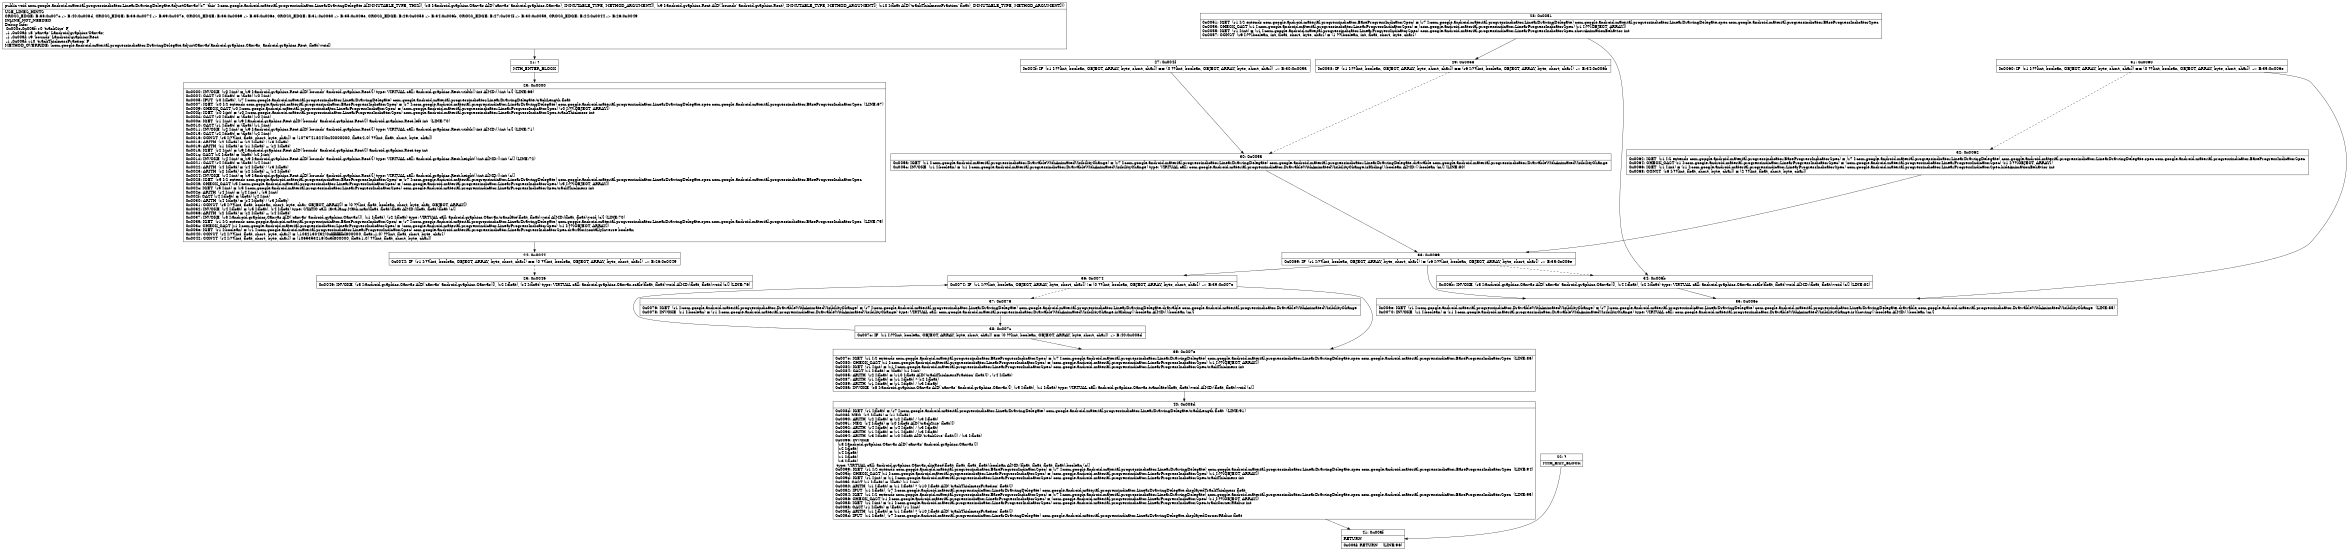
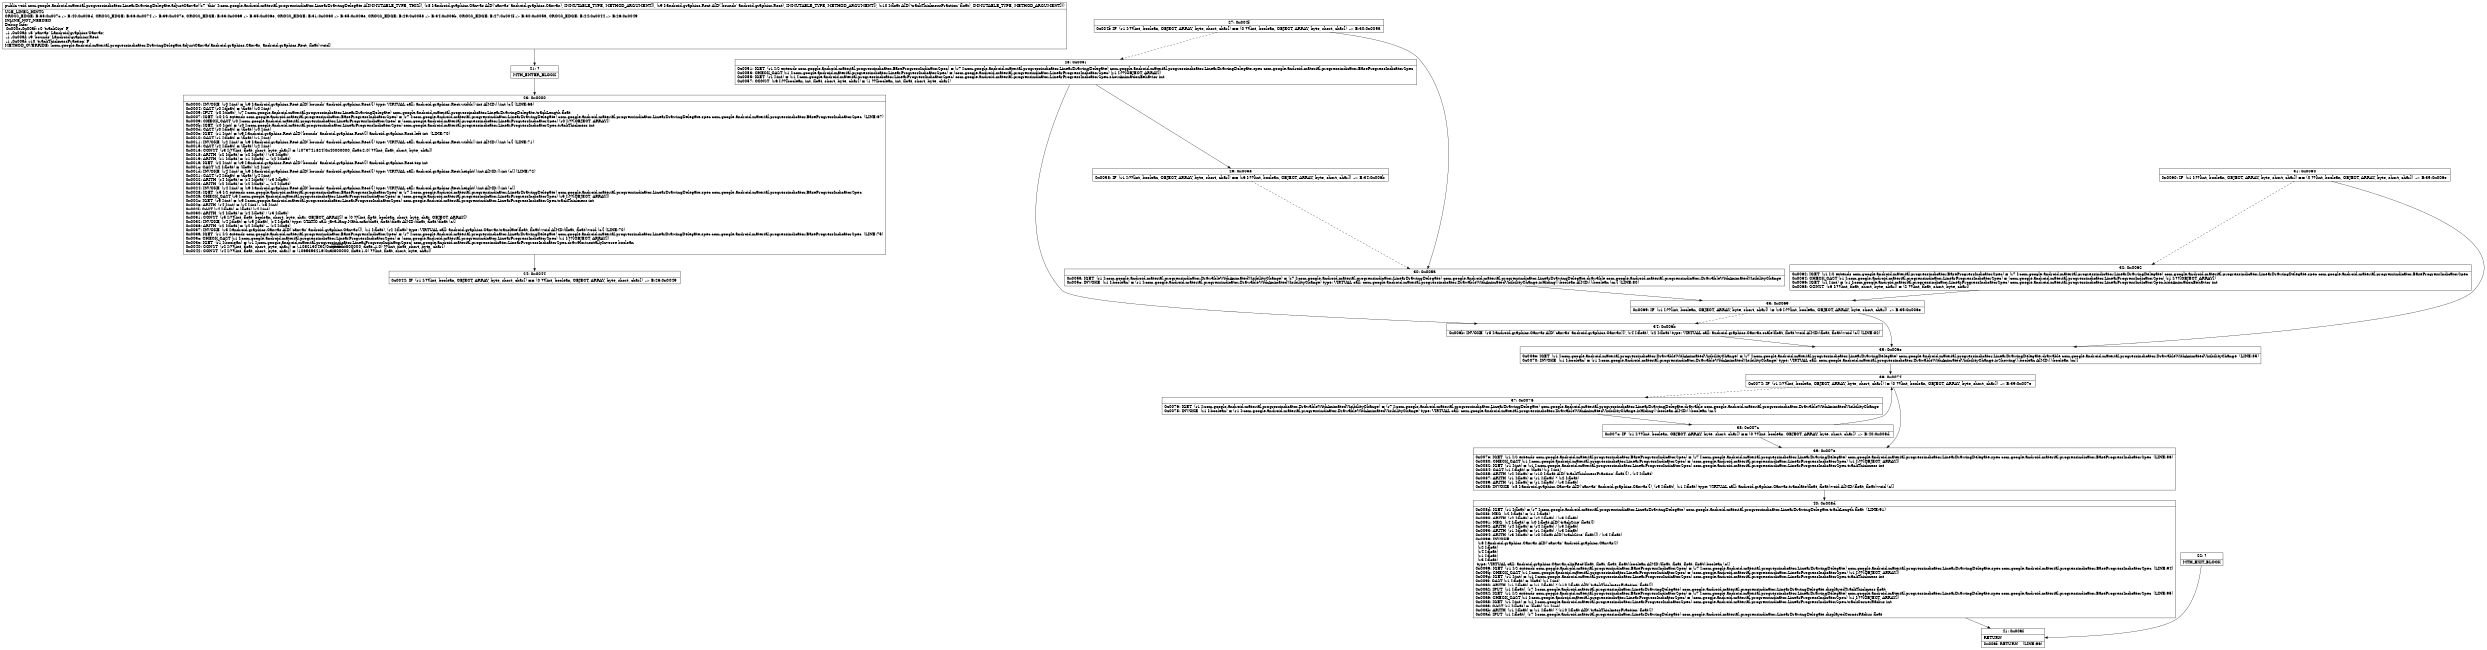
  digraph {
    node [shape=record]
    n1 [label="{21\:\ ?|MTH_ENTER_BLOCK\l}"]
    n2 [label="{23\:\ 0x0000|0x0000: INVOKE  (r0 I:int) = (r9 I:android.graphics.Rect A[D('bounds' android.graphics.Rect)]) type: VIRTUAL call: android.graphics.Rect.width():int A[MD:():int (c)] (LINE:66)\l0x0004: CAST (r0 I:float) = (float) (r0 I:int) \l0x0005: IPUT  (r0 I:float), (r7 I:com.google.android.material.progressindicator.LinearDrawingDelegate) com.google.android.material.progressindicator.LinearDrawingDelegate.trackLength float \l0x0007: IGET  (r0 I:S extends com.google.android.material.progressindicator.BaseProgressIndicatorSpec) = (r7 I:com.google.android.material.progressindicator.LinearDrawingDelegate) com.google.android.material.progressindicator.LinearDrawingDelegate.spec com.google.android.material.progressindicator.BaseProgressIndicatorSpec  (LINE:67)\l0x0009: CHECK_CAST (r0 I:com.google.android.material.progressindicator.LinearProgressIndicatorSpec) = (com.google.android.material.progressindicator.LinearProgressIndicatorSpec) (r0 I:??[OBJECT, ARRAY]) \l0x000b: IGET  (r0 I:int) = (r0 I:com.google.android.material.progressindicator.LinearProgressIndicatorSpec) com.google.android.material.progressindicator.LinearProgressIndicatorSpec.trackThickness int \l0x000d: CAST (r0 I:float) = (float) (r0 I:int) \l0x000e: IGET  (r1 I:int) = (r9 I:android.graphics.Rect A[D('bounds' android.graphics.Rect)]) android.graphics.Rect.left int  (LINE:70)\l0x0010: CAST (r1 I:float) = (float) (r1 I:int) \l0x0011: INVOKE  (r2 I:int) = (r9 I:android.graphics.Rect A[D('bounds' android.graphics.Rect)]) type: VIRTUAL call: android.graphics.Rect.width():int A[MD:():int (c)] (LINE:71)\l0x0015: CAST (r2 I:float) = (float) (r2 I:int) \l0x0016: CONST  (r3 I:??[int, float, short, byte, char]) = (1073741824(0x40000000, float:2.0) ??[int, float, short, byte, char]) \l0x0018: ARITH  (r2 I:float) = (r2 I:float) \/ (r3 I:float) \l0x0019: ARITH  (r1 I:float) = (r1 I:float) + (r2 I:float) \l0x001a: IGET  (r2 I:int) = (r9 I:android.graphics.Rect A[D('bounds' android.graphics.Rect)]) android.graphics.Rect.top int \l0x001c: CAST (r2 I:float) = (float) (r2 I:int) \l0x001d: INVOKE  (r4 I:int) = (r9 I:android.graphics.Rect A[D('bounds' android.graphics.Rect)]) type: VIRTUAL call: android.graphics.Rect.height():int A[MD:():int (c)] (LINE:72)\l0x0021: CAST (r4 I:float) = (float) (r4 I:int) \l0x0022: ARITH  (r4 I:float) = (r4 I:float) \/ (r3 I:float) \l0x0023: ARITH  (r2 I:float) = (r2 I:float) + (r4 I:float) \l0x0024: INVOKE  (r4 I:int) = (r9 I:android.graphics.Rect A[D('bounds' android.graphics.Rect)]) type: VIRTUAL call: android.graphics.Rect.height():int A[MD:():int (c)]\l0x0028: IGET  (r5 I:S extends com.google.android.material.progressindicator.BaseProgressIndicatorSpec) = (r7 I:com.google.android.material.progressindicator.LinearDrawingDelegate) com.google.android.material.progressindicator.LinearDrawingDelegate.spec com.google.android.material.progressindicator.BaseProgressIndicatorSpec \l0x002a: CHECK_CAST (r5 I:com.google.android.material.progressindicator.LinearProgressIndicatorSpec) = (com.google.android.material.progressindicator.LinearProgressIndicatorSpec) (r5 I:??[OBJECT, ARRAY]) \l0x002c: IGET  (r5 I:int) = (r5 I:com.google.android.material.progressindicator.LinearProgressIndicatorSpec) com.google.android.material.progressindicator.LinearProgressIndicatorSpec.trackThickness int \l0x002e: ARITH  (r4 I:int) = (r4 I:int) \- (r5 I:int) \l0x002f: CAST (r4 I:float) = (float) (r4 I:int) \l0x0030: ARITH  (r4 I:float) = (r4 I:float) \/ (r3 I:float) \l0x0031: CONST  (r5 I:??[int, float, boolean, short, byte, char, OBJECT, ARRAY]) = (0 ??[int, float, boolean, short, byte, char, OBJECT, ARRAY]) \l0x0032: INVOKE  (r4 I:float) = (r5 I:float), (r4 I:float) type: STATIC call: java.lang.Math.max(float, float):float A[MD:(float, float):float (c)]\l0x0036: ARITH  (r2 I:float) = (r2 I:float) + (r4 I:float) \l0x0037: INVOKE  (r8 I:android.graphics.Canvas A[D('canvas' android.graphics.Canvas)]), (r1 I:float), (r2 I:float) type: VIRTUAL call: android.graphics.Canvas.translate(float, float):void A[MD:(float, float):void (c)] (LINE:70)\l0x003a: IGET  (r1 I:S extends com.google.android.material.progressindicator.BaseProgressIndicatorSpec) = (r7 I:com.google.android.material.progressindicator.LinearDrawingDelegate) com.google.android.material.progressindicator.LinearDrawingDelegate.spec com.google.android.material.progressindicator.BaseProgressIndicatorSpec  (LINE:75)\l0x003c: CHECK_CAST (r1 I:com.google.android.material.progressindicator.LinearProgressIndicatorSpec) = (com.google.android.material.progressindicator.LinearProgressIndicatorSpec) (r1 I:??[OBJECT, ARRAY]) \l0x003e: IGET  (r1 I:boolean) = (r1 I:com.google.android.material.progressindicator.LinearProgressIndicatorSpec) com.google.android.material.progressindicator.LinearProgressIndicatorSpec.drawHorizontallyInverse boolean \l0x0040: CONST  (r2 I:??[int, float, short, byte, char]) = (\-1082130432(0xffffffffbf800000, float:\-1.0) ??[int, float, short, byte, char]) \l0x0042: CONST  (r4 I:??[int, float, short, byte, char]) = (1065353216(0x3f800000, float:1.0) ??[int, float, short, byte, char]) \l}"]
    n3 [label="{24\:\ 0x0044|0x0044: IF  (r1 I:??[int, boolean, OBJECT, ARRAY, byte, short, char]) == (0 ??[int, boolean, OBJECT, ARRAY, byte, short, char])  \-\> B:26:0x0049 \l}"]
-   n4 [label="{25\:\ 0x0046|0x0046: INVOKE  (r8 I:android.graphics.Canvas A[D('canvas' android.graphics.Canvas)]), (r2 I:float), (r4 I:float) type: VIRTUAL call: android.graphics.Canvas.scale(float, float):void A[MD:(float, float):void (c)] (LINE:76)\l}"]
    n5 [label="{27\:\ 0x004f|0x004f: IF  (r1 I:??[int, boolean, OBJECT, ARRAY, byte, short, char]) == (0 ??[int, boolean, OBJECT, ARRAY, byte, short, char])  \-\> B:30:0x005a \l}"]
    n6 [label="{28\:\ 0x0051|0x0051: IGET  (r1 I:S extends com.google.android.material.progressindicator.BaseProgressIndicatorSpec) = (r7 I:com.google.android.material.progressindicator.LinearDrawingDelegate) com.google.android.material.progressindicator.LinearDrawingDelegate.spec com.google.android.material.progressindicator.BaseProgressIndicatorSpec \l0x0053: CHECK_CAST (r1 I:com.google.android.material.progressindicator.LinearProgressIndicatorSpec) = (com.google.android.material.progressindicator.LinearProgressIndicatorSpec) (r1 I:??[OBJECT, ARRAY]) \l0x0055: IGET  (r1 I:int) = (r1 I:com.google.android.material.progressindicator.LinearProgressIndicatorSpec) com.google.android.material.progressindicator.LinearProgressIndicatorSpec.showAnimationBehavior int \l0x0057: CONST  (r6 I:??[boolean, int, float, short, byte, char]) = (1 ??[boolean, int, float, short, byte, char]) \l}"]
    n7 [label="{30\:\ 0x005a|0x005a: IGET  (r1 I:com.google.android.material.progressindicator.DrawableWithAnimatedVisibilityChange) = (r7 I:com.google.android.material.progressindicator.LinearDrawingDelegate) com.google.android.material.progressindicator.LinearDrawingDelegate.drawable com.google.android.material.progressindicator.DrawableWithAnimatedVisibilityChange \l0x005c: INVOKE  (r1 I:boolean) = (r1 I:com.google.android.material.progressindicator.DrawableWithAnimatedVisibilityChange) type: VIRTUAL call: com.google.android.material.progressindicator.DrawableWithAnimatedVisibilityChange.isHiding():boolean A[MD:():boolean (m)] (LINE:80)\l}"]
    n8 [label="{29\:\ 0x0058|0x0058: IF  (r1 I:??[int, boolean, OBJECT, ARRAY, byte, short, char]) == (r6 I:??[int, boolean, OBJECT, ARRAY, byte, short, char])  \-\> B:34:0x006b \l}"]
    n9 [label="{34\:\ 0x006b|0x006b: INVOKE  (r8 I:android.graphics.Canvas A[D('canvas' android.graphics.Canvas)]), (r4 I:float), (r2 I:float) type: VIRTUAL call: android.graphics.Canvas.scale(float, float):void A[MD:(float, float):void (c)] (LINE:82)\l}"]
    n10 [label="{33\:\ 0x0069|0x0069: IF  (r1 I:??[int, boolean, OBJECT, ARRAY, byte, short, char]) != (r6 I:??[int, boolean, OBJECT, ARRAY, byte, short, char])  \-\> B:35:0x006e \l}"]
    n11 [label="{35\:\ 0x006e|0x006e: IGET  (r1 I:com.google.android.material.progressindicator.DrawableWithAnimatedVisibilityChange) = (r7 I:com.google.android.material.progressindicator.LinearDrawingDelegate) com.google.android.material.progressindicator.LinearDrawingDelegate.drawable com.google.android.material.progressindicator.DrawableWithAnimatedVisibilityChange  (LINE:85)\l0x0070: INVOKE  (r1 I:boolean) = (r1 I:com.google.android.material.progressindicator.DrawableWithAnimatedVisibilityChange) type: VIRTUAL call: com.google.android.material.progressindicator.DrawableWithAnimatedVisibilityChange.isShowing():boolean A[MD:():boolean (m)]\l}"]
    n12 [label="{36\:\ 0x0074|0x0074: IF  (r1 I:??[int, boolean, OBJECT, ARRAY, byte, short, char]) != (0 ??[int, boolean, OBJECT, ARRAY, byte, short, char])  \-\> B:39:0x007e \l}"]
    n13 [label="{37\:\ 0x0076|0x0076: IGET  (r1 I:com.google.android.material.progressindicator.DrawableWithAnimatedVisibilityChange) = (r7 I:com.google.android.material.progressindicator.LinearDrawingDelegate) com.google.android.material.progressindicator.LinearDrawingDelegate.drawable com.google.android.material.progressindicator.DrawableWithAnimatedVisibilityChange \l0x0078: INVOKE  (r1 I:boolean) = (r1 I:com.google.android.material.progressindicator.DrawableWithAnimatedVisibilityChange) type: VIRTUAL call: com.google.android.material.progressindicator.DrawableWithAnimatedVisibilityChange.isHiding():boolean A[MD:():boolean (m)]\l}"]
    n14 [label="{39\:\ 0x007e|0x007e: IGET  (r1 I:S extends com.google.android.material.progressindicator.BaseProgressIndicatorSpec) = (r7 I:com.google.android.material.progressindicator.LinearDrawingDelegate) com.google.android.material.progressindicator.LinearDrawingDelegate.spec com.google.android.material.progressindicator.BaseProgressIndicatorSpec  (LINE:86)\l0x0080: CHECK_CAST (r1 I:com.google.android.material.progressindicator.LinearProgressIndicatorSpec) = (com.google.android.material.progressindicator.LinearProgressIndicatorSpec) (r1 I:??[OBJECT, ARRAY]) \l0x0082: IGET  (r1 I:int) = (r1 I:com.google.android.material.progressindicator.LinearProgressIndicatorSpec) com.google.android.material.progressindicator.LinearProgressIndicatorSpec.trackThickness int \l0x0084: CAST (r1 I:float) = (float) (r1 I:int) \l0x0085: ARITH  (r2 I:float) = (r10 I:float A[D('trackThicknessFraction' float)]) \- (r4 I:float) \l0x0087: ARITH  (r1 I:float) = (r1 I:float) * (r2 I:float) \l0x0089: ARITH  (r1 I:float) = (r1 I:float) \/ (r3 I:float) \l0x008a: INVOKE  (r8 I:android.graphics.Canvas A[D('canvas' android.graphics.Canvas)]), (r5 I:float), (r1 I:float) type: VIRTUAL call: android.graphics.Canvas.translate(float, float):void A[MD:(float, float):void (c)]\l}"]
    n15 [label="{38\:\ 0x007c|0x007c: IF  (r1 I:??[int, boolean, OBJECT, ARRAY, byte, short, char]) == (0 ??[int, boolean, OBJECT, ARRAY, byte, short, char])  \-\> B:40:0x008d \l}"]
    n16 [label="{40\:\ 0x008d|0x008d: IGET  (r1 I:float) = (r7 I:com.google.android.material.progressindicator.LinearDrawingDelegate) com.google.android.material.progressindicator.LinearDrawingDelegate.trackLength float  (LINE:91)\l0x008f: NEG  (r2 I:float) = (r1 I:float) \l0x0090: ARITH  (r2 I:float) = (r2 I:float) \/ (r3 I:float) \l0x0091: NEG  (r4 I:float) = (r0 I:float A[D('trackSize' float)]) \l0x0092: ARITH  (r4 I:float) = (r4 I:float) \/ (r3 I:float) \l0x0093: ARITH  (r1 I:float) = (r1 I:float) \/ (r3 I:float) \l0x0094: ARITH  (r3 I:float) = (r0 I:float A[D('trackSize' float)]) \/ (r3 I:float) \l0x0096: INVOKE  \l  (r8 I:android.graphics.Canvas A[D('canvas' android.graphics.Canvas)])\l  (r2 I:float)\l  (r4 I:float)\l  (r1 I:float)\l  (r3 I:float)\l type: VIRTUAL call: android.graphics.Canvas.clipRect(float, float, float, float):boolean A[MD:(float, float, float, float):boolean (c)]\l0x0099: IGET  (r1 I:S extends com.google.android.material.progressindicator.BaseProgressIndicatorSpec) = (r7 I:com.google.android.material.progressindicator.LinearDrawingDelegate) com.google.android.material.progressindicator.LinearDrawingDelegate.spec com.google.android.material.progressindicator.BaseProgressIndicatorSpec  (LINE:94)\l0x009b: CHECK_CAST (r1 I:com.google.android.material.progressindicator.LinearProgressIndicatorSpec) = (com.google.android.material.progressindicator.LinearProgressIndicatorSpec) (r1 I:??[OBJECT, ARRAY]) \l0x009d: IGET  (r1 I:int) = (r1 I:com.google.android.material.progressindicator.LinearProgressIndicatorSpec) com.google.android.material.progressindicator.LinearProgressIndicatorSpec.trackThickness int \l0x009f: CAST (r1 I:float) = (float) (r1 I:int) \l0x00a0: ARITH  (r1 I:float) = (r1 I:float) * (r10 I:float A[D('trackThicknessFraction' float)]) \l0x00a2: IPUT  (r1 I:float), (r7 I:com.google.android.material.progressindicator.LinearDrawingDelegate) com.google.android.material.progressindicator.LinearDrawingDelegate.displayedTrackThickness float \l0x00a4: IGET  (r1 I:S extends com.google.android.material.progressindicator.BaseProgressIndicatorSpec) = (r7 I:com.google.android.material.progressindicator.LinearDrawingDelegate) com.google.android.material.progressindicator.LinearDrawingDelegate.spec com.google.android.material.progressindicator.BaseProgressIndicatorSpec  (LINE:95)\l0x00a6: CHECK_CAST (r1 I:com.google.android.material.progressindicator.LinearProgressIndicatorSpec) = (com.google.android.material.progressindicator.LinearProgressIndicatorSpec) (r1 I:??[OBJECT, ARRAY]) \l0x00a8: IGET  (r1 I:int) = (r1 I:com.google.android.material.progressindicator.LinearProgressIndicatorSpec) com.google.android.material.progressindicator.LinearProgressIndicatorSpec.trackCornerRadius int \l0x00aa: CAST (r1 I:float) = (float) (r1 I:int) \l0x00ab: ARITH  (r1 I:float) = (r1 I:float) * (r10 I:float A[D('trackThicknessFraction' float)]) \l0x00ad: IPUT  (r1 I:float), (r7 I:com.google.android.material.progressindicator.LinearDrawingDelegate) com.google.android.material.progressindicator.LinearDrawingDelegate.displayedCornerRadius float \l}"]
    n17 [label="{41\:\ 0x00af|RETURN\l|0x00af: RETURN    (LINE:96)\l}"]
    n18 [label="{22\:\ ?|MTH_EXIT_BLOCK\l}"]
    n19 [label="{31\:\ 0x0060|0x0060: IF  (r1 I:??[int, boolean, OBJECT, ARRAY, byte, short, char]) == (0 ??[int, boolean, OBJECT, ARRAY, byte, short, char])  \-\> B:35:0x006e \l}"]
    n20 [label="{32\:\ 0x0062|0x0062: IGET  (r1 I:S extends com.google.android.material.progressindicator.BaseProgressIndicatorSpec) = (r7 I:com.google.android.material.progressindicator.LinearDrawingDelegate) com.google.android.material.progressindicator.LinearDrawingDelegate.spec com.google.android.material.progressindicator.BaseProgressIndicatorSpec \l0x0064: CHECK_CAST (r1 I:com.google.android.material.progressindicator.LinearProgressIndicatorSpec) = (com.google.android.material.progressindicator.LinearProgressIndicatorSpec) (r1 I:??[OBJECT, ARRAY]) \l0x0066: IGET  (r1 I:int) = (r1 I:com.google.android.material.progressindicator.LinearProgressIndicatorSpec) com.google.android.material.progressindicator.LinearProgressIndicatorSpec.hideAnimationBehavior int \l0x0068: CONST  (r6 I:??[int, float, short, byte, char]) = (2 ??[int, float, short, byte, char]) \l}"]
    n21 [label="{public void com.google.android.material.progressindicator.LinearDrawingDelegate.adjustCanvas((r7 'this' I:com.google.android.material.progressindicator.LinearDrawingDelegate A[IMMUTABLE_TYPE, THIS]), (r8 I:android.graphics.Canvas A[D('canvas' android.graphics.Canvas), IMMUTABLE_TYPE, METHOD_ARGUMENT]), (r9 I:android.graphics.Rect A[D('bounds' android.graphics.Rect), IMMUTABLE_TYPE, METHOD_ARGUMENT]), (r10 I:float A[D('trackThicknessFraction' float), IMMUTABLE_TYPE, METHOD_ARGUMENT]))  | USE_LINES_HINTS\lCROSS_EDGE: B:38:0x007c \-\> B:40:0x008d, CROSS_EDGE: B:36:0x0074 \-\> B:39:0x007e, CROSS_EDGE: B:33:0x0069 \-\> B:35:0x006e, CROSS_EDGE: B:31:0x0060 \-\> B:35:0x006e, CROSS_EDGE: B:29:0x0058 \-\> B:34:0x006b, CROSS_EDGE: B:27:0x004f \-\> B:30:0x005a, CROSS_EDGE: B:24:0x0044 \-\> B:26:0x0049\lINLINE_NOT_NEEDED\lDebug Info:\l  0x000e\-0x00af: r0 'trackSize' F\l  \-1 \-0x00af: r8 'canvas' Landroid\/graphics\/Canvas;\l  \-1 \-0x00af: r9 'bounds' Landroid\/graphics\/Rect;\l  \-1 \-0x00af: r10 'trackThicknessFraction' F\lMETHOD_OVERRIDE: [com.google.android.material.progressindicator.DrawingDelegate.adjustCanvas(android.graphics.Canvas, android.graphics.Rect, float):void]\l}"]
    n1 -> n2
    n2 -> n3
-   n3 -> n4 [style=dashed]
+   n5 -> n6 [style=dashed]
    n5 -> n7
    n6 -> n8
    n6 -> n9
    n7 -> n10
    n8 -> n7 [style=dashed]
    n9 -> n11
    n10 -> n9 [style=dashed]
    n10 -> n11
-   n10 -> n12
+   n11 -> n12
    n12 -> n13 [style=dashed]
    n12 -> n14
    n13 -> n15
    n14 -> n16
    n15 -> n12
    n15 -> n14 [style=solid]
    n16 -> n17
    n18 -> n17
    n19 -> n11
    n19 -> n20 [style=dashed]
    n20 -> n10
    n21 -> n1
  }
